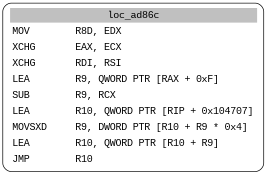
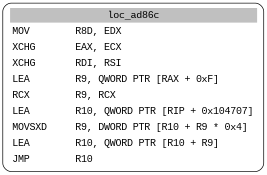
  digraph {
-   n1 [fontname="Courier New" label=<<table border="0" cellborder="0" cellpadding="3"><tr><td align="center" colspan="2" bgcolor="grey">loc_ad86c</td></tr><tr><td align="left">MOV        R8D, EDX</td></tr><tr><td align="left">XCHG       EAX, ECX</td></tr><tr><td align="left">XCHG       RDI, RSI</td></tr><tr><td align="left">LEA        R9, QWORD PTR [RAX + 0xF]</td></tr><tr><td align="left">SUB        R9, RCX</td></tr><tr><td align="left">LEA        R10, QWORD PTR [RIP + 0x104707]</td></tr><tr><td align="left">MOVSXD     R9, DWORD PTR [R10 + R9 * 0x4]</td></tr><tr><td align="left">LEA        R10, QWORD PTR [R10 + R9]</td></tr><tr><td align="left">JMP        R10</td></tr></table>> shape=Mrecord]
+   n1 [fontname="Courier New" label=<<table border="0" cellborder="0" cellpadding="3"><tr><td align="center" colspan="2" bgcolor="grey">loc_ad86c</td></tr><tr><td align="left">MOV        R8D, EDX</td></tr><tr><td align="left">XCHG       EAX, ECX</td></tr><tr><td align="left">XCHG       RDI, RSI</td></tr><tr><td align="left">LEA        R9, QWORD PTR [RAX + 0xF]</td></tr><tr><td align="left">RCX        R9, RCX</td></tr><tr><td align="left">LEA        R10, QWORD PTR [RIP + 0x104707]</td></tr><tr><td align="left">MOVSXD     R9, DWORD PTR [R10 + R9 * 0x4]</td></tr><tr><td align="left">LEA        R10, QWORD PTR [R10 + R9]</td></tr><tr><td align="left">JMP        R10</td></tr></table>> shape=Mrecord]
  }
